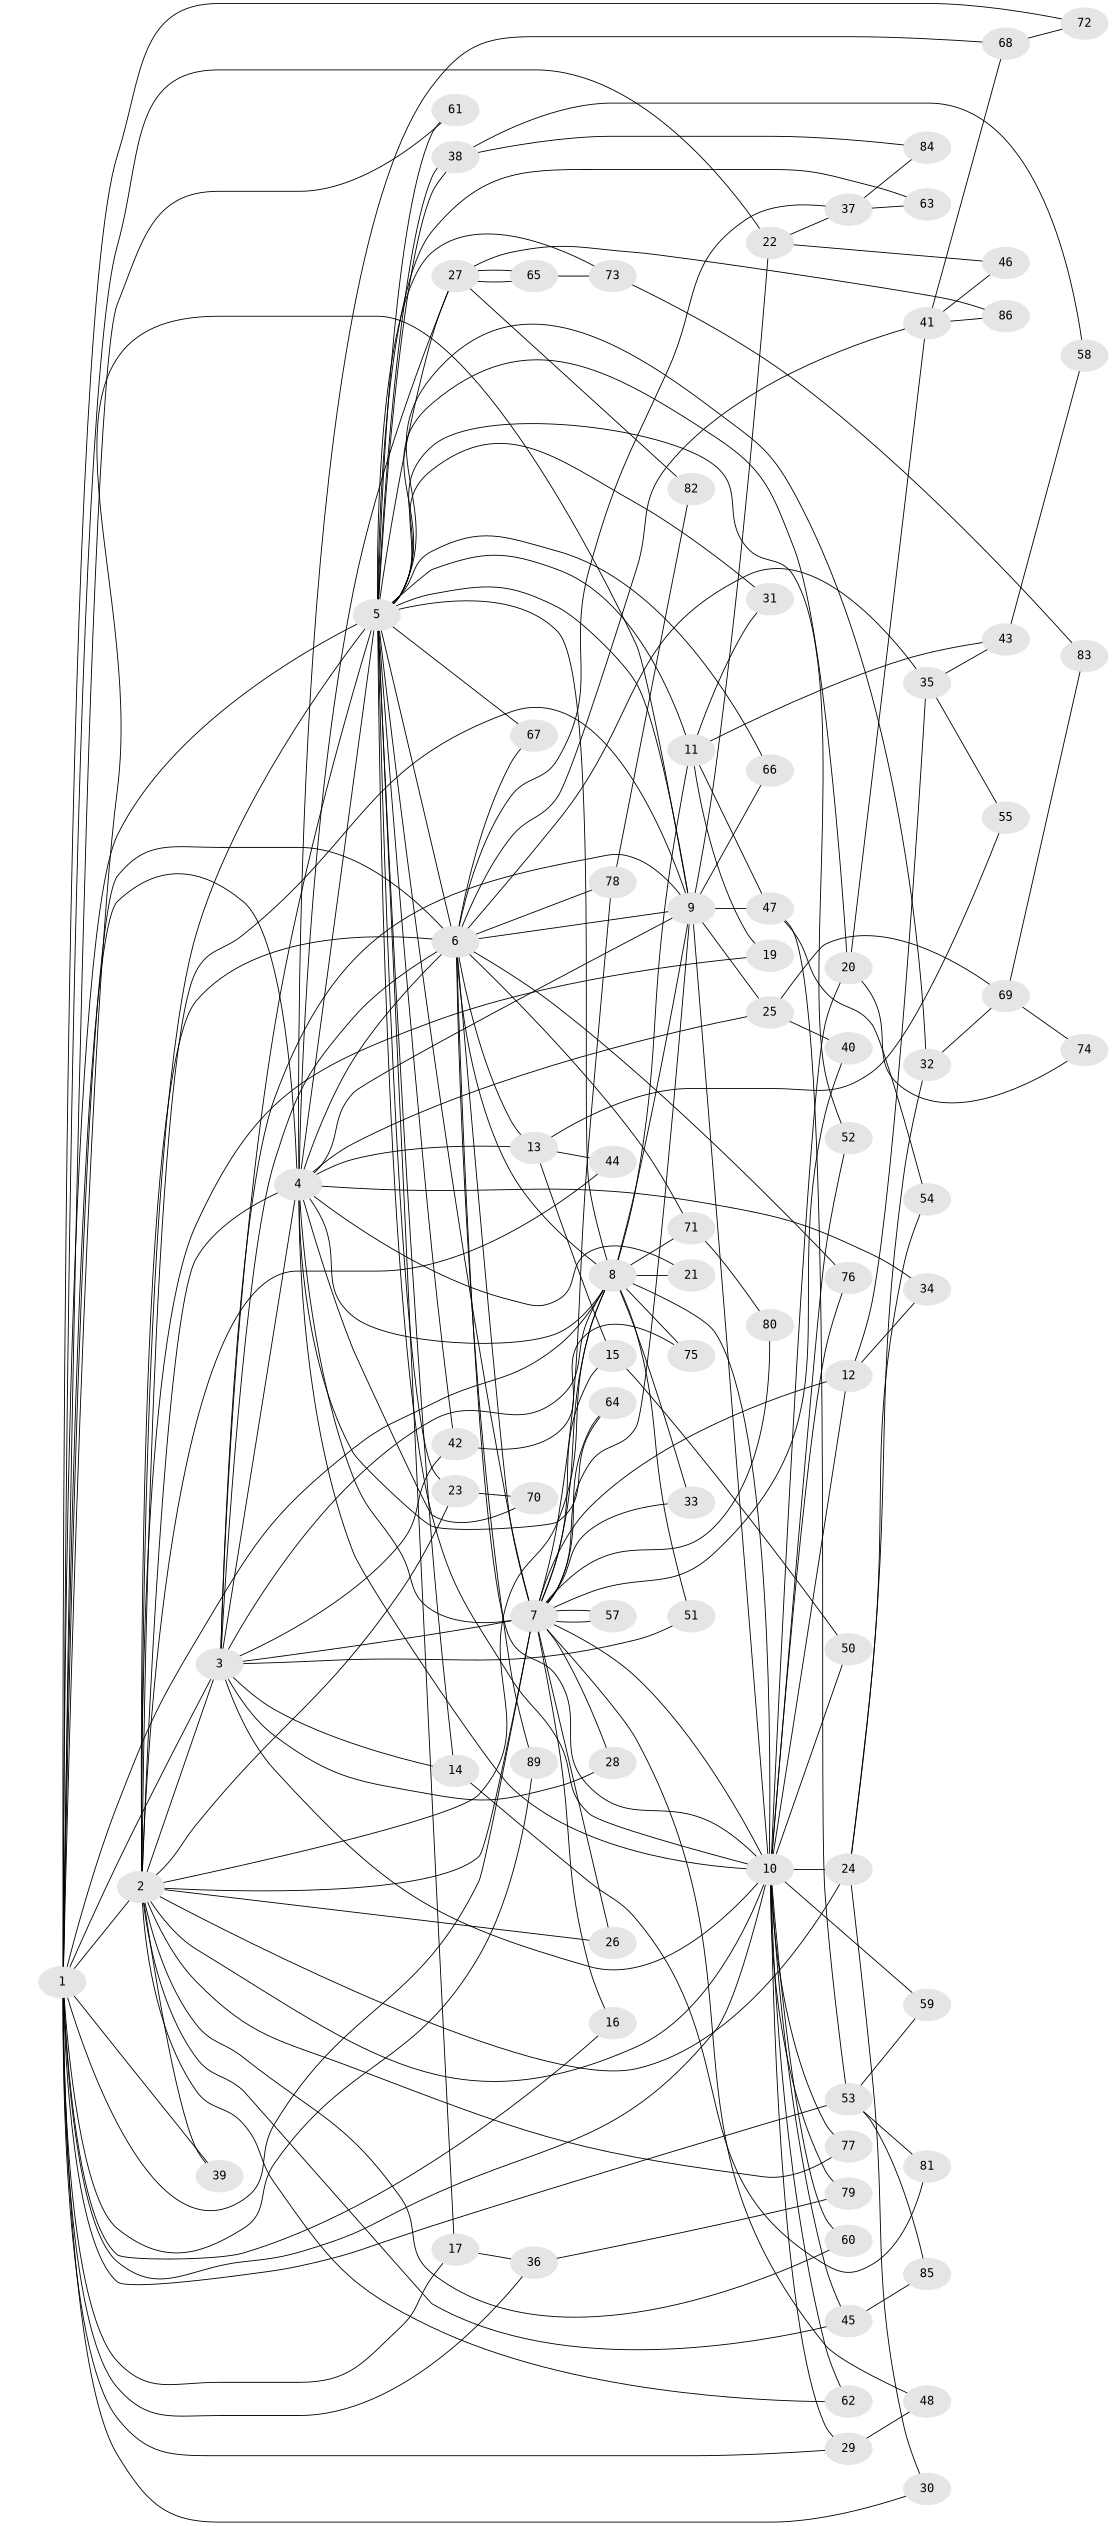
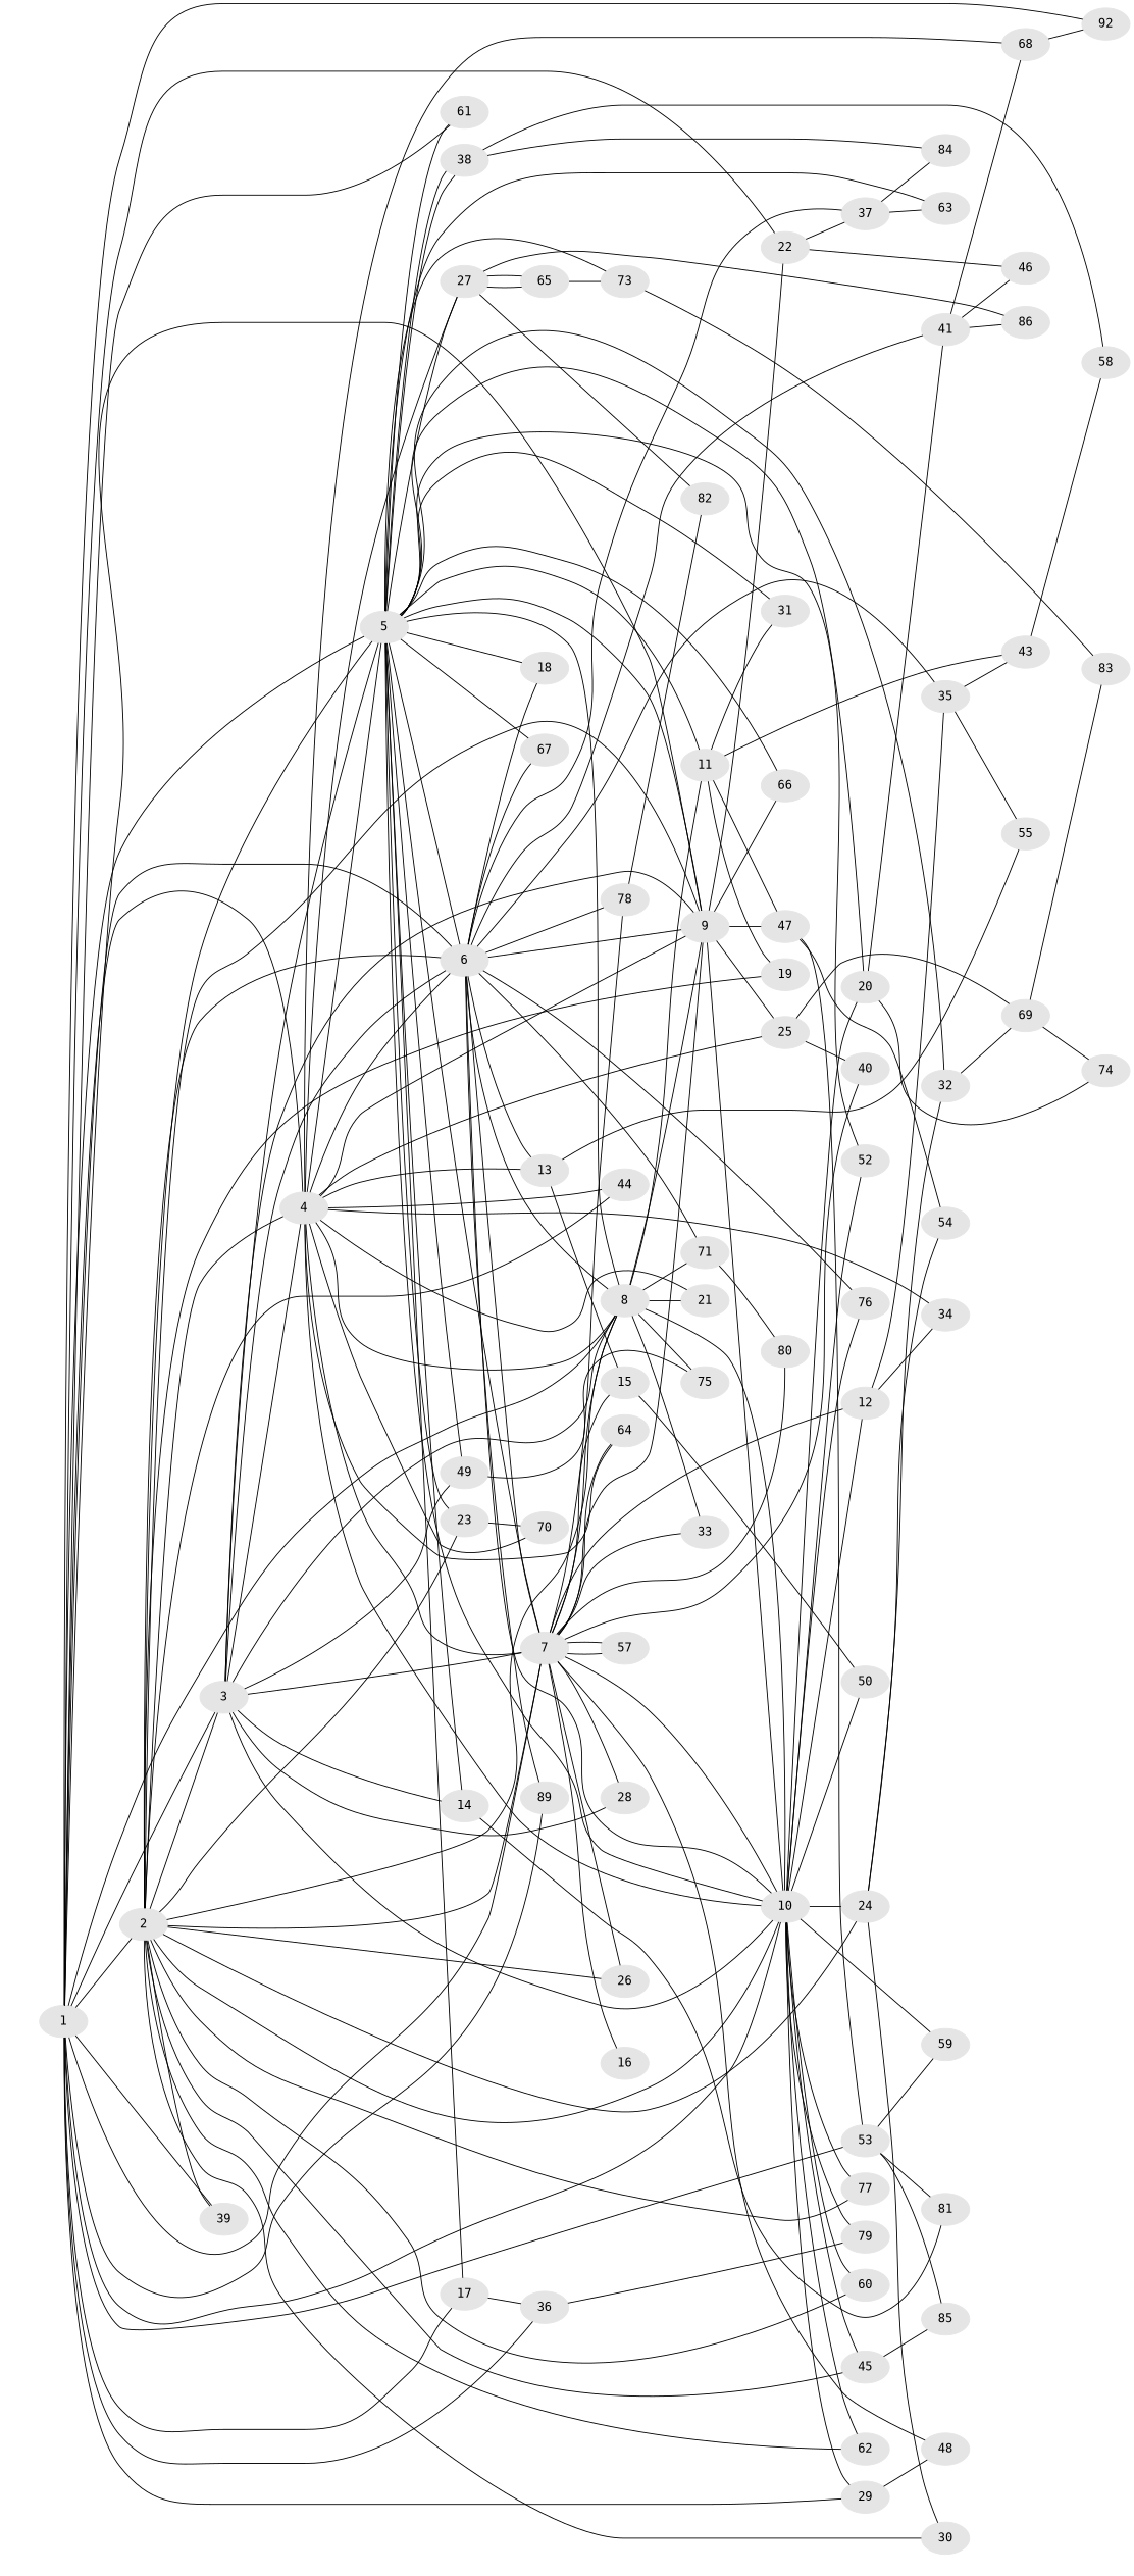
  graph {
    fontname="DejaVu Sans Mono"
    rankdir=LR
    node [color=gray90 fontname="DejaVu Sans Mono" style=filled]
    edge [fontname="DejaVu Sans Mono"]
    1
    2
    3
    4
    5
    6
    7
    8
    9
    10
    16
    17
    22
    29
    30
    36
    39
    n18 [label=89]
    53
    61
-   72
+   72 [label=92]
    19
    23
    24
    26
    44
    45
    60
    62
    77
    14
    28
-   42
-   51
+   42 [label=49]
    13
    21
    25
    27
    34
    64
    68
    70
    11
+   18
    20
    31
    32
    38
    52
    63
    66
    67
    73
    35
    37
    41
    71
    76
    78
    12
    15
    33
    40
    48
    57
    80
    75
    47
    50
    59
    79
    46
    81
    85
    54
    55
    69
    n78 [label=86]
    65
    82
    43
    74
    84
    58
    83
    1 -- 2
    1 -- 3
    1 -- 4
    1 -- 5
    1 -- 6
    1 -- 7
    1 -- 8
    1 -- 9
    1 -- 10
-   1 -- 16
    1 -- 17
    1 -- 22
    1 -- 29
-   1 -- 30
+   2 -- 30
    1 -- 36
    1 -- 39
    1 -- n18
    1 -- 53
    1 -- 61
    1 -- 72
    2 -- 3
    2 -- 4
    2 -- 5
    2 -- 6
    2 -- 7
    2 -- 8
    2 -- 9
    2 -- 10
    2 -- 39
    2 -- 19
    2 -- 23
    2 -- 24
    2 -- 26
    2 -- 44
    2 -- 45
    2 -- 60
    2 -- 62
    2 -- 77
    3 -- 4
    3 -- 5
    3 -- 6
    3 -- 7
    3 -- 8
    3 -- 9
    3 -- 10
    3 -- 14
    3 -- 28
    3 -- 42
-   3 -- 51
    4 -- 5
    4 -- 6
    4 -- 7
    4 -- 8
    4 -- 9
    4 -- 10
-   13 -- 44
+   4 -- 44
    4 -- 13
    4 -- 21
    4 -- 25
    4 -- 27
    4 -- 34
    4 -- 64
    4 -- 68
    4 -- 70
    5 -- 6
    5 -- 7
    5 -- 8
    5 -- 9
    5 -- 10
    5 -- 17
    5 -- 61
    5 -- 23
    5 -- 14
    5 -- 42
    5 -- 27
    5 -- 11
+   5 -- 18
    5 -- 20
    5 -- 31
    5 -- 32
    5 -- 38
    5 -- 38
    5 -- 52
    5 -- 63
    5 -- 66
    5 -- 67
    5 -- 73
    6 -- 7
    6 -- 8
    6 -- 9
    6 -- 10
    6 -- n18
    6 -- 13
+   6 -- 18
    6 -- 67
    6 -- 35
    6 -- 37
    6 -- 41
    6 -- 71
    6 -- 76
    6 -- 78
    7 -- 8
    7 -- 9
    7 -- 10
    7 -- 16
    7 -- 26
    7 -- 28
    7 -- 64
    7 -- 78
    7 -- 12
    7 -- 15
    7 -- 33
    7 -- 40
    7 -- 48
    7 -- 57
    7 -- 57
    7 -- 80
    8 -- 9
    8 -- 10
-   8 -- 51
    8 -- 21
    8 -- 11
    8 -- 71
    8 -- 33
    8 -- 75
    9 -- 10
    9 -- 22
    9 -- 25
    9 -- 66
    9 -- 47
    10 -- 29
    10 -- 24
    10 -- 45
    10 -- 60
    10 -- 62
    10 -- 77
    10 -- 20
    10 -- 52
    10 -- 76
    10 -- 12
    10 -- 50
    10 -- 59
    10 -- 79
    17 -- 36
    22 -- 37
    22 -- 46
    29 -- 48
    36 -- 79
    53 -- 59
    53 -- 81
    53 -- 85
    23 -- 70
    24 -- 30
    24 -- 32
    24 -- 54
    45 -- 85
    14 -- 81
    42 -- 75
    13 -- 15
    13 -- 55
    25 -- 40
    25 -- 69
    27 -- n78
    27 -- 65
    27 -- 65
    27 -- 82
    68 -- 72
    11 -- 19
    11 -- 31
    11 -- 47
    11 -- 43
    20 -- 41
    20 -- 74
    32 -- 69
    38 -- 84
    38 -- 58
    73 -- 83
    35 -- 55
    35 -- 43
    37 -- 63
    37 -- 84
    41 -- 68
    41 -- 46
    41 -- n78
    71 -- 80
    78 -- 82
    12 -- 34
    12 -- 35
    15 -- 50
    47 -- 53
    47 -- 54
    69 -- 74
    69 -- 83
    65 -- 73
    43 -- 58
  }
